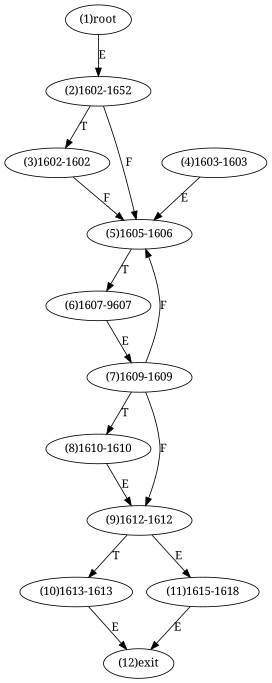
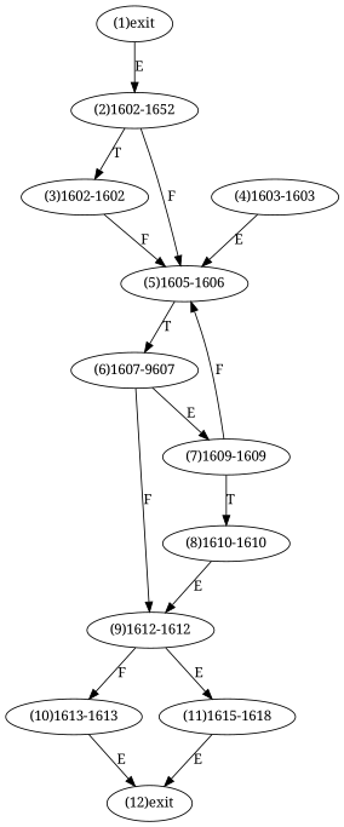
  digraph {
    fontname="Noto Serif"
    node [fontname="Noto Serif"]
    edge [fontname="Noto Serif"]
-   n1 [label="(1)root"]
+   n1 [label="(1)exit"]
    n2 [label="(2)1602-1652"]
    n3 [label="(3)1602-1602"]
    n4 [label="(5)1605-1606"]
    n5 [label="(6)1607-9607"]
    n6 [label="(4)1603-1603"]
    n7 [label="(7)1609-1609"]
    n8 [label="(8)1610-1610"]
    n9 [label="(9)1612-1612"]
    n10 [label="(10)1613-1613"]
    n11 [label="(11)1615-1618"]
    n12 [label="(12)exit"]
    n1 -> n2 [label=E]
    n2 -> n3 [label=T]
    n2 -> n4 [label=F]
    n3 -> n4 [label=F]
    n4 -> n5 [label=T]
    n5 -> n7 [label=E]
    n6 -> n4 [label=E]
    n7 -> n4 [label=F]
    n7 -> n8 [label=T]
-   n7 -> n9 [label=F]
+   n5 -> n9 [label=F]
    n8 -> n9 [label=E]
-   n9 -> n10 [label=T]
+   n9 -> n10 [label=F]
    n9 -> n11 [label=E]
    n10 -> n12 [label=E]
    n11 -> n12 [label=E]
  }
